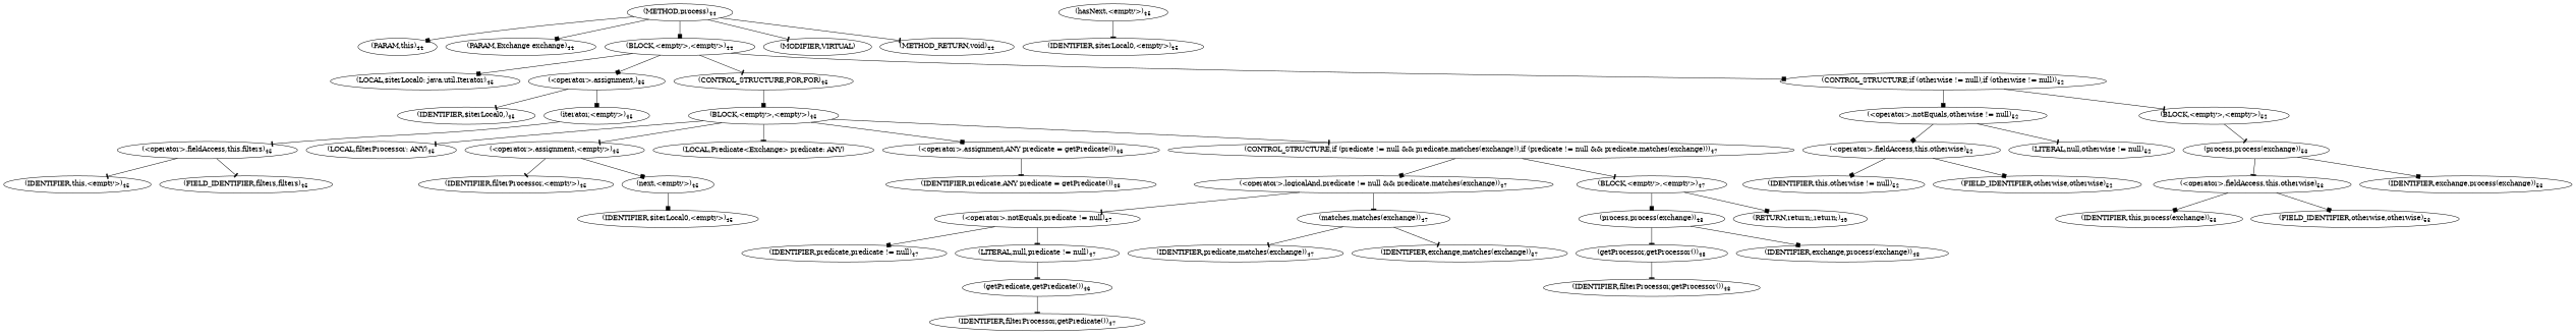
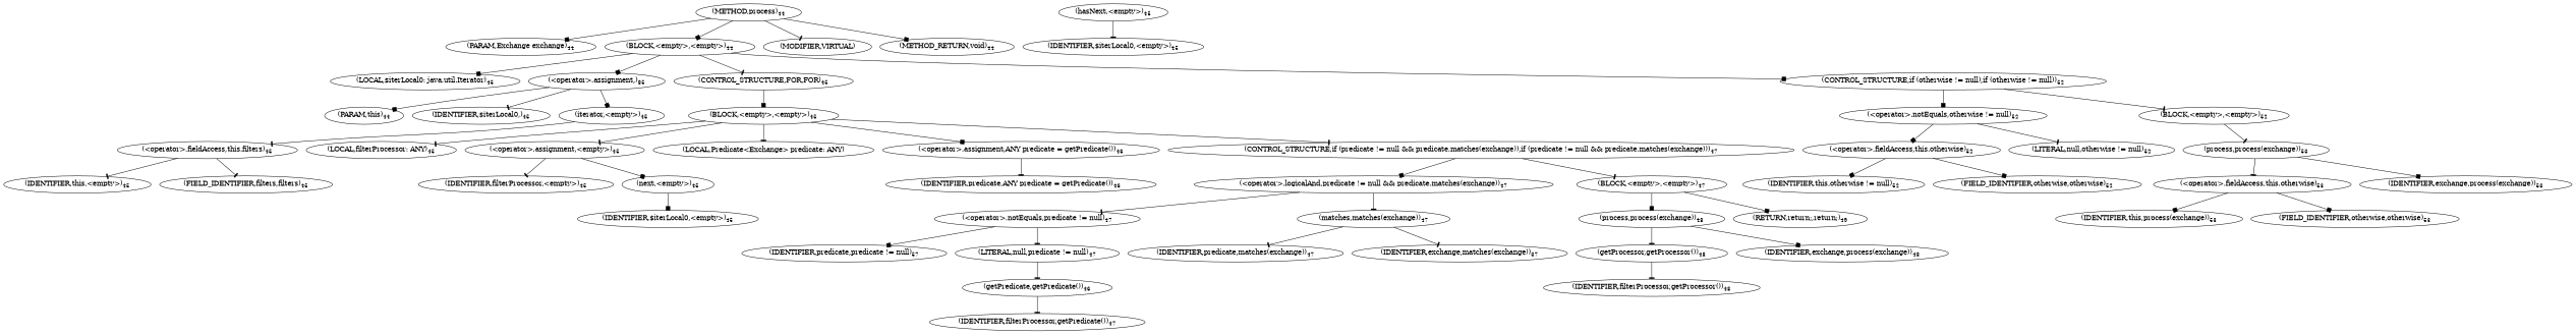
  digraph {
    edge [arrowhead=tee]
    n1 [label=<(METHOD,process)<SUB>44</SUB>>]
    n2 [label=<(PARAM,this)<SUB>44</SUB>>]
    n3 [label=<(PARAM,Exchange exchange)<SUB>44</SUB>>]
    n4 [label=<(BLOCK,&lt;empty&gt;,&lt;empty&gt;)<SUB>44</SUB>>]
    n5 [label=<(MODIFIER,VIRTUAL)>]
    n6 [label=<(METHOD_RETURN,void)<SUB>44</SUB>>]
    n7 [label=<(LOCAL,$iterLocal0: java.util.Iterator)<SUB>45</SUB>>]
    n8 [label=<(&lt;operator&gt;.assignment,)<SUB>85</SUB>>]
    n9 [label=<(CONTROL_STRUCTURE,FOR,FOR)<SUB>45</SUB>>]
    n10 [label=<(CONTROL_STRUCTURE,if (otherwise != null),if (otherwise != null))<SUB>52</SUB>>]
    n11 [label=<(IDENTIFIER,$iterLocal0,)<SUB>45</SUB>>]
    n12 [label=<(iterator,&lt;empty&gt;)<SUB>45</SUB>>]
    n13 [label=<(BLOCK,&lt;empty&gt;,&lt;empty&gt;)<SUB>45</SUB>>]
    n14 [label=<(&lt;operator&gt;.notEquals,otherwise != null)<SUB>52</SUB>>]
    n15 [label=<(BLOCK,&lt;empty&gt;,&lt;empty&gt;)<SUB>52</SUB>>]
    n16 [label=<(&lt;operator&gt;.fieldAccess,this.filters)<SUB>45</SUB>>]
    n17 [label=<(IDENTIFIER,this,&lt;empty&gt;)<SUB>45</SUB>>]
    n18 [label=<(FIELD_IDENTIFIER,filters,filters)<SUB>45</SUB>>]
    n19 [label=<(hasNext,&lt;empty&gt;)<SUB>45</SUB>>]
    n20 [label=<(IDENTIFIER,$iterLocal0,&lt;empty&gt;)<SUB>45</SUB>>]
    n21 [label=<(LOCAL,filterProcessor: ANY)<SUB>45</SUB>>]
    n22 [label=<(&lt;operator&gt;.assignment,&lt;empty&gt;)<SUB>45</SUB>>]
    n23 [label=<(LOCAL,Predicate&lt;Exchange&gt; predicate: ANY)>]
    n24 [label=<(&lt;operator&gt;.assignment,ANY predicate = getPredicate())<SUB>46</SUB>>]
    n25 [label=<(CONTROL_STRUCTURE,if (predicate != null &amp;&amp; predicate.matches(exchange)),if (predicate != null &amp;&amp; predicate.matches(exchange)))<SUB>47</SUB>>]
    n26 [label=<(IDENTIFIER,filterProcessor,&lt;empty&gt;)<SUB>45</SUB>>]
    n27 [label=<(next,&lt;empty&gt;)<SUB>45</SUB>>]
    n28 [label=<(IDENTIFIER,predicate,ANY predicate = getPredicate())<SUB>46</SUB>>]
    n29 [label=<(&lt;operator&gt;.logicalAnd,predicate != null &amp;&amp; predicate.matches(exchange))<SUB>47</SUB>>]
    n30 [label=<(BLOCK,&lt;empty&gt;,&lt;empty&gt;)<SUB>47</SUB>>]
    n31 [label=<(IDENTIFIER,$iterLocal0,&lt;empty&gt;)<SUB>45</SUB>>]
    n32 [label=<(getPredicate,getPredicate())<SUB>46</SUB>>]
    n33 [label=<(IDENTIFIER,filterProcessor,getPredicate())<SUB>47</SUB>>]
    n34 [label=<(&lt;operator&gt;.notEquals,predicate != null)<SUB>47</SUB>>]
    n35 [label=<(matches,matches(exchange))<SUB>47</SUB>>]
    n36 [label=<(process,process(exchange))<SUB>48</SUB>>]
    n37 [label=<(RETURN,return;,return;)<SUB>49</SUB>>]
-   n38 [label=<(IDENTIFIER,predicate,predicate != null)<SUB>47</SUB>>]
+   n38 [label=<(IDENTIFIER,predicate,predicate != null)<SUB>57</SUB>>]
    n39 [label=<(LITERAL,null,predicate != null)<SUB>47</SUB>>]
    n40 [label=<(IDENTIFIER,predicate,matches(exchange))<SUB>47</SUB>>]
    n41 [label=<(IDENTIFIER,exchange,matches(exchange))<SUB>37</SUB>>]
    n42 [label=<(getProcessor,getProcessor())<SUB>48</SUB>>]
    n43 [label=<(IDENTIFIER,exchange,process(exchange))<SUB>48</SUB>>]
    n44 [label=<(IDENTIFIER,filterProcessor,getProcessor())<SUB>48</SUB>>]
    n45 [label=<(&lt;operator&gt;.fieldAccess,this.otherwise)<SUB>52</SUB>>]
    n46 [label=<(LITERAL,null,otherwise != null)<SUB>52</SUB>>]
    n47 [label=<(process,process(exchange))<SUB>53</SUB>>]
    n48 [label=<(IDENTIFIER,this,otherwise != null)<SUB>52</SUB>>]
    n49 [label=<(FIELD_IDENTIFIER,otherwise,otherwise)<SUB>52</SUB>>]
    n50 [label=<(&lt;operator&gt;.fieldAccess,this.otherwise)<SUB>53</SUB>>]
    n51 [label=<(IDENTIFIER,exchange,process(exchange))<SUB>53</SUB>>]
    n52 [label=<(IDENTIFIER,this,process(exchange))<SUB>53</SUB>>]
    n53 [label=<(FIELD_IDENTIFIER,otherwise,otherwise)<SUB>53</SUB>>]
-   n1 -> n2 [arrowhead=box]
+   n8 -> n2 [arrowhead=box]
    n1 -> n3 [arrowhead=box]
    n1 -> n4 [arrowhead=box]
    n1 -> n5
-   n1 -> n6
+   n1 -> n6 [arrowhead=box]
    n4 -> n7 [arrowhead=box]
    n4 -> n8 [arrowhead=box]
    n4 -> n9
    n4 -> n10 [arrowhead=box]
    n8 -> n11
    n8 -> n12 [arrowhead=box]
    n9 -> n13 [arrowhead=box]
    n10 -> n14 [arrowhead=box]
    n10 -> n15
    n12 -> n16
    n13 -> n21
    n13 -> n22
    n13 -> n23
    n13 -> n24 [arrowhead=box]
    n13 -> n25
    n14 -> n45 [arrowhead=box]
    n14 -> n46
    n15 -> n47
    n16 -> n17
    n16 -> n18
    n19 -> n20
    n22 -> n26
    n22 -> n27 [arrowhead=box]
    n24 -> n28
    n25 -> n29 [arrowhead=box]
    n25 -> n30
    n27 -> n31 [arrowhead=box]
    n29 -> n34
    n29 -> n35
    n30 -> n36 [arrowhead=box]
    n30 -> n37 [arrowhead=box]
    n32 -> n33
    n34 -> n38 [arrowhead=box]
    n34 -> n39
    n35 -> n40
    n35 -> n41
    n36 -> n42
    n36 -> n43 [arrowhead=box]
    n39 -> n32
    n42 -> n44
    n45 -> n48 [arrowhead=box]
    n45 -> n49 [arrowhead=box]
    n47 -> n50
    n47 -> n51 [arrowhead=box]
    n50 -> n52 [arrowhead=box]
    n50 -> n53 [arrowhead=box]
  }
